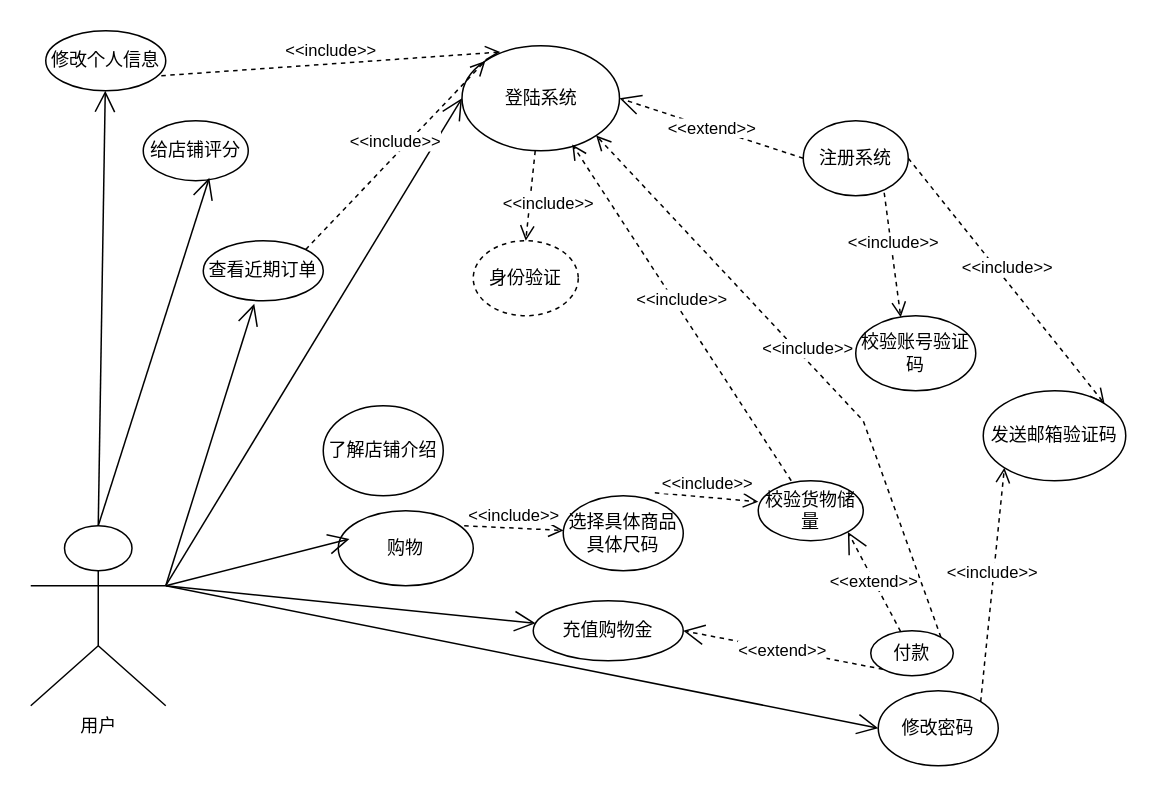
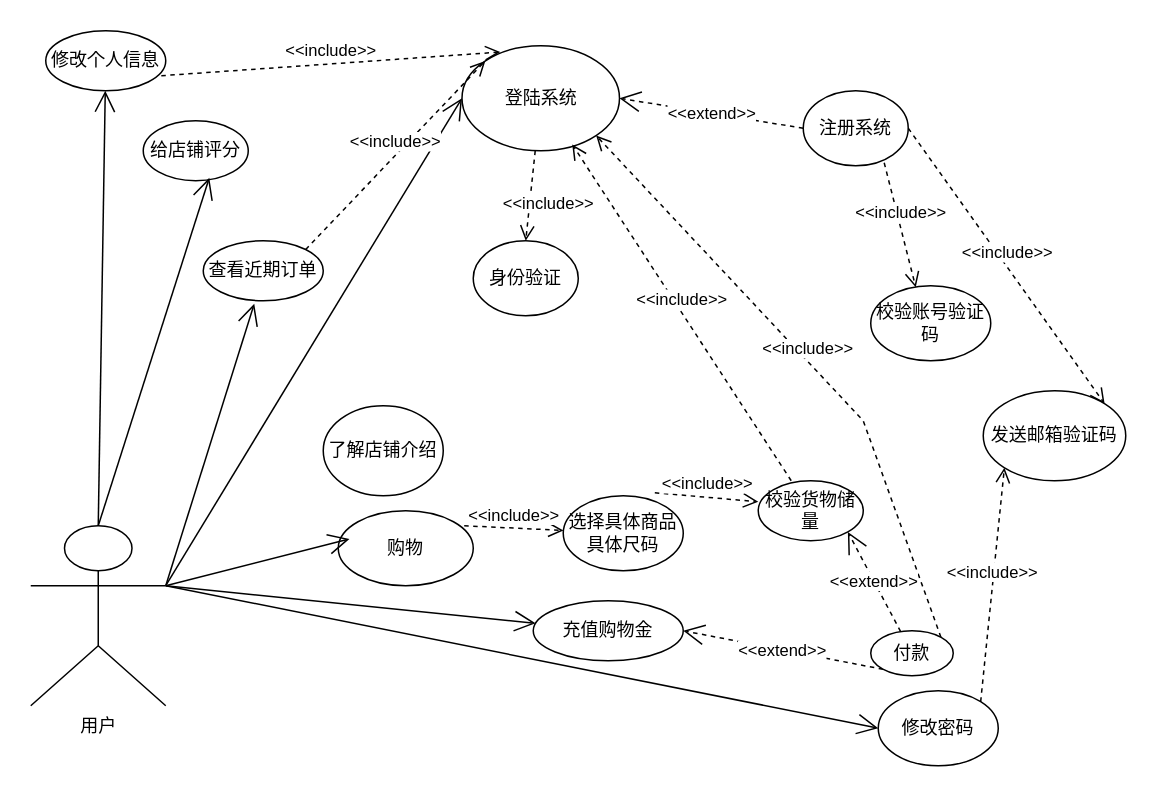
  <mxCell id="0" />
  <mxCell id="1" parent="0" />
  <mxCell id="2" value="用户" style="shape=umlActor;verticalLabelPosition=bottom;verticalAlign=top;html=1;outlineConnect=0;" parent="1" vertex="1"><mxGeometry x="20" y="350" width="90" height="120" as="geometry" /></mxCell>
  <mxCell id="3" value="登陆系统" style="ellipse;whiteSpace=wrap;html=1;" parent="1" vertex="1"><mxGeometry x="307.5" y="30" width="105" height="70" as="geometry" /></mxCell>
  <mxCell id="4" value="" style="endArrow=open;endFill=1;endSize=12;html=1;rounded=0;exitX=1;exitY=0.333;exitDx=0;exitDy=0;exitPerimeter=0;entryX=0;entryY=0.5;entryDx=0;entryDy=0;" parent="1" source="2" target="3" edge="1"><mxGeometry width="160" relative="1" as="geometry"><mxPoint x="475" y="370" as="sourcePoint" /><mxPoint x="635" y="370" as="targetPoint" /></mxGeometry></mxCell>
  <mxCell id="5" value="&amp;lt;&amp;lt;include&amp;gt;&amp;gt;" style="html=1;verticalAlign=bottom;endArrow=open;dashed=1;endSize=8;rounded=0;entryX=0.5;entryY=0;entryDx=0;entryDy=0;" parent="1" source="3" target="6" edge="1"><mxGeometry x="0.428" y="13" relative="1" as="geometry"><mxPoint x="375" y="250" as="sourcePoint" /><mxPoint x="285" y="210" as="targetPoint" /><mxPoint as="offset" /></mxGeometry></mxCell>
- <mxCell id="6" value="身份验证" style="ellipse;whiteSpace=wrap;html=1;dashed=1;" parent="1" vertex="1"><mxGeometry x="315" y="160" width="70" height="50" as="geometry" /></mxCell>
+ <mxCell id="6" value="身份验证" style="ellipse;whiteSpace=wrap;html=1;" parent="1" vertex="1"><mxGeometry x="315" y="160" width="70" height="50" as="geometry" /></mxCell>
  <mxCell id="7" value="&amp;lt;&amp;lt;extend&amp;gt;&amp;gt;" style="endArrow=open;endSize=12;dashed=1;html=1;rounded=0;entryX=1;entryY=0.5;entryDx=0;entryDy=0;exitX=0;exitY=0.5;exitDx=0;exitDy=0;" parent="1" source="8" target="3" edge="1"><mxGeometry width="160" relative="1" as="geometry"><mxPoint x="625" y="210" as="sourcePoint" /><mxPoint x="635" y="370" as="targetPoint" /></mxGeometry></mxCell>
- <mxCell id="8" value="注册系统" style="ellipse;whiteSpace=wrap;html=1;" parent="1" vertex="1"><mxGeometry x="535" y="80" width="70" height="50" as="geometry" /></mxCell>
+ <mxCell id="8" value="注册系统" style="ellipse;whiteSpace=wrap;html=1;" parent="1" vertex="1"><mxGeometry x="535" y="60" width="70" height="50" as="geometry" /></mxCell>
  <mxCell id="9" value="&amp;lt;&amp;lt;include&amp;gt;&amp;gt;" style="html=1;verticalAlign=bottom;endArrow=open;dashed=1;endSize=8;rounded=0;exitX=0.771;exitY=0.96;exitDx=0;exitDy=0;entryX=0.375;entryY=0.02;entryDx=0;entryDy=0;entryPerimeter=0;exitPerimeter=0;" parent="1" source="8" target="18" edge="1"><mxGeometry relative="1" as="geometry"><mxPoint x="810.81" y="287.5" as="sourcePoint" /><mxPoint x="745" y="180" as="targetPoint" /></mxGeometry></mxCell>
  <mxCell id="10" value="&amp;lt;&amp;lt;include&amp;gt;&amp;gt;" style="html=1;verticalAlign=bottom;endArrow=open;dashed=1;endSize=8;rounded=0;exitX=1;exitY=0.5;exitDx=0;exitDy=0;entryX=1;entryY=0;entryDx=0;entryDy=0;" parent="1" source="8" target="17" edge="1"><mxGeometry relative="1" as="geometry"><mxPoint x="695" y="290" as="sourcePoint" /><mxPoint x="655" y="290" as="targetPoint" /></mxGeometry></mxCell>
  <mxCell id="11" value="&amp;lt;&amp;lt;include&amp;gt;&amp;gt;" style="html=1;verticalAlign=bottom;endArrow=open;dashed=1;endSize=8;rounded=0;entryX=1;entryY=1;entryDx=0;entryDy=0;exitX=1;exitY=0;exitDx=0;exitDy=0;" parent="1" source="26" target="3" edge="1"><mxGeometry relative="1" as="geometry"><mxPoint x="625" y="340" as="sourcePoint" /><mxPoint x="504.44" y="496.25" as="targetPoint" /><Array as="points"><mxPoint x="575" y="280" /></Array></mxGeometry></mxCell>
  <mxCell id="12" value="&amp;lt;&amp;lt;include&amp;gt;&amp;gt;" style="html=1;verticalAlign=bottom;endArrow=open;dashed=1;endSize=8;rounded=0;exitX=0.763;exitY=-0.04;exitDx=0;exitDy=0;exitPerimeter=0;entryX=0;entryY=0.35;entryDx=0;entryDy=0;entryPerimeter=0;" parent="1" source="24" target="25" edge="1"><mxGeometry relative="1" as="geometry"><mxPoint x="955" y="240" as="sourcePoint" /><mxPoint x="869.19" y="192.5" as="targetPoint" /></mxGeometry></mxCell>
  <mxCell id="13" value="&amp;lt;&amp;lt;include&amp;gt;&amp;gt;" style="html=1;verticalAlign=bottom;endArrow=open;dashed=1;endSize=8;rounded=0;exitX=0.933;exitY=0.2;exitDx=0;exitDy=0;exitPerimeter=0;" parent="1" source="22" target="24" edge="1"><mxGeometry relative="1" as="geometry"><mxPoint x="960.81" y="297.5" as="sourcePoint" /><mxPoint x="565" y="440" as="targetPoint" /></mxGeometry></mxCell>
  <mxCell id="14" value="&amp;lt;&amp;lt;include&amp;gt;&amp;gt;" style="html=1;verticalAlign=bottom;endArrow=open;dashed=1;endSize=8;rounded=0;exitX=1;exitY=0;exitDx=0;exitDy=0;entryX=0;entryY=1;entryDx=0;entryDy=0;" parent="1" source="21" target="17" edge="1"><mxGeometry relative="1" as="geometry"><mxPoint x="960.81" y="350" as="sourcePoint" /><mxPoint x="665" y="300" as="targetPoint" /><Array as="points" /></mxGeometry></mxCell>
  <mxCell id="15" value="&amp;lt;&amp;lt;extend&amp;gt;&amp;gt;" style="endArrow=open;endSize=12;dashed=1;html=1;rounded=0;entryX=1;entryY=1;entryDx=0;entryDy=0;" parent="1" source="26" target="25" edge="1"><mxGeometry width="160" relative="1" as="geometry"><mxPoint x="715" y="460" as="sourcePoint" /><mxPoint x="805" y="440" as="targetPoint" /></mxGeometry></mxCell>
  <mxCell id="16" value="&amp;lt;&amp;lt;extend&amp;gt;&amp;gt;" style="endArrow=open;endSize=12;dashed=1;html=1;rounded=0;entryX=1;entryY=0.5;entryDx=0;entryDy=0;exitX=0;exitY=1;exitDx=0;exitDy=0;" parent="1" source="26" target="30" edge="1"><mxGeometry width="160" relative="1" as="geometry"><mxPoint x="925" y="480" as="sourcePoint" /><mxPoint x="815" y="530" as="targetPoint" /></mxGeometry></mxCell>
  <mxCell id="17" value="发送邮箱验证码" style="ellipse;whiteSpace=wrap;html=1;" parent="1" vertex="1"><mxGeometry x="655" y="260" width="95" height="60" as="geometry" /></mxCell>
- <mxCell id="18" value="校验账号验证码" style="ellipse;whiteSpace=wrap;html=1;" parent="1" vertex="1"><mxGeometry x="570" y="210" width="80" height="50" as="geometry" /></mxCell>
+ <mxCell id="18" value="校验账号验证码" style="ellipse;whiteSpace=wrap;html=1;" parent="1" vertex="1"><mxGeometry x="580" y="190" width="80" height="50" as="geometry" /></mxCell>
  <mxCell id="19" value="了解店铺介绍" style="ellipse;whiteSpace=wrap;html=1;" parent="1" vertex="1"><mxGeometry x="215" y="270" width="80" height="60" as="geometry" /></mxCell>
  <mxCell id="20" value="" style="endArrow=open;endFill=1;endSize=12;html=1;rounded=0;entryX=0;entryY=0.5;entryDx=0;entryDy=0;exitX=1;exitY=0.333;exitDx=0;exitDy=0;exitPerimeter=0;" parent="1" source="2" target="21" edge="1"><mxGeometry width="160" relative="1" as="geometry"><mxPoint x="685" y="710" as="sourcePoint" /><mxPoint x="845" y="710" as="targetPoint" /></mxGeometry></mxCell>
  <mxCell id="21" value="修改密码" style="ellipse;whiteSpace=wrap;html=1;" parent="1" vertex="1"><mxGeometry x="585" y="460" width="80" height="50" as="geometry" /></mxCell>
  <mxCell id="22" value="购物" style="ellipse;whiteSpace=wrap;html=1;" parent="1" vertex="1"><mxGeometry x="225" y="340" width="90" height="50" as="geometry" /></mxCell>
  <mxCell id="23" value="" style="endArrow=open;endFill=1;endSize=12;html=1;rounded=0;exitX=1;exitY=0.333;exitDx=0;exitDy=0;exitPerimeter=0;entryX=0.083;entryY=0.375;entryDx=0;entryDy=0;entryPerimeter=0;" parent="1" source="2" target="22" edge="1"><mxGeometry width="160" relative="1" as="geometry"><mxPoint x="475" y="670" as="sourcePoint" /><mxPoint x="635" y="670" as="targetPoint" /></mxGeometry></mxCell>
  <mxCell id="24" value="选择具体商品具体尺码" style="ellipse;whiteSpace=wrap;html=1;" parent="1" vertex="1"><mxGeometry x="375" y="330" width="80" height="50" as="geometry" /></mxCell>
  <mxCell id="25" value="校验货物储量" style="ellipse;whiteSpace=wrap;html=1;" parent="1" vertex="1"><mxGeometry x="505" y="320" width="70" height="40" as="geometry" /></mxCell>
  <mxCell id="26" value="付款" style="ellipse;whiteSpace=wrap;html=1;" parent="1" vertex="1"><mxGeometry x="580" y="420" width="55" height="30" as="geometry" /></mxCell>
  <mxCell id="27" value="&amp;lt;&amp;lt;include&amp;gt;&amp;gt;" style="html=1;verticalAlign=bottom;endArrow=open;dashed=1;endSize=8;rounded=0;exitX=0.314;exitY=0;exitDx=0;exitDy=0;exitPerimeter=0;entryX=0.7;entryY=0.94;entryDx=0;entryDy=0;entryPerimeter=0;" parent="1" source="25" target="3" edge="1"><mxGeometry relative="1" as="geometry"><mxPoint x="970.81" y="237.5" as="sourcePoint" /><mxPoint x="885" y="190" as="targetPoint" /></mxGeometry></mxCell>
  <mxCell id="28" value="&amp;lt;&amp;lt;include&amp;gt;&amp;gt;" style="html=1;verticalAlign=bottom;endArrow=open;dashed=1;endSize=8;rounded=0;exitX=0.963;exitY=0.75;exitDx=0;exitDy=0;exitPerimeter=0;entryX=0.243;entryY=0.06;entryDx=0;entryDy=0;entryPerimeter=0;" parent="1" source="33" target="3" edge="1"><mxGeometry relative="1" as="geometry"><mxPoint x="950.81" y="290" as="sourcePoint" /><mxPoint x="865" y="242.5" as="targetPoint" /></mxGeometry></mxCell>
  <mxCell id="29" value="&amp;lt;&amp;lt;include&amp;gt;&amp;gt;" style="html=1;verticalAlign=bottom;endArrow=open;dashed=1;endSize=8;rounded=0;exitX=1;exitY=0;exitDx=0;exitDy=0;entryX=0;entryY=0;entryDx=0;entryDy=0;" parent="1" source="34" target="3" edge="1"><mxGeometry relative="1" as="geometry"><mxPoint x="960.81" y="387.5" as="sourcePoint" /><mxPoint x="875" y="340" as="targetPoint" /></mxGeometry></mxCell>
  <mxCell id="30" value="充值购物金" style="ellipse;whiteSpace=wrap;html=1;" parent="1" vertex="1"><mxGeometry x="355" y="400" width="100" height="40" as="geometry" /></mxCell>
  <mxCell id="31" value="" style="endArrow=open;endFill=1;endSize=12;html=1;rounded=0;exitX=1;exitY=0.333;exitDx=0;exitDy=0;exitPerimeter=0;" parent="1" source="2" target="30" edge="1"><mxGeometry width="160" relative="1" as="geometry"><mxPoint x="165" y="580" as="sourcePoint" /><mxPoint x="635" y="390" as="targetPoint" /></mxGeometry></mxCell>
  <mxCell id="32" value="" style="endArrow=open;endFill=1;endSize=12;html=1;rounded=0;exitX=0.5;exitY=0;exitDx=0;exitDy=0;exitPerimeter=0;" parent="1" source="2" target="33" edge="1"><mxGeometry width="160" relative="1" as="geometry"><mxPoint x="85" y="340" as="sourcePoint" /><mxPoint x="255" y="670" as="targetPoint" /></mxGeometry></mxCell>
  <mxCell id="33" value="修改个人信息" style="ellipse;whiteSpace=wrap;html=1;" parent="1" vertex="1"><mxGeometry x="30" y="20" width="80" height="40" as="geometry" /></mxCell>
  <mxCell id="34" value="查看近期订单" style="ellipse;whiteSpace=wrap;html=1;" parent="1" vertex="1"><mxGeometry x="135" y="160" width="80" height="40" as="geometry" /></mxCell>
  <mxCell id="35" value="给店铺评分" style="ellipse;whiteSpace=wrap;html=1;" parent="1" vertex="1"><mxGeometry x="95" y="80" width="70" height="40" as="geometry" /></mxCell>
  <mxCell id="36" value="" style="endArrow=open;endFill=1;endSize=12;html=1;rounded=0;entryX=0.629;entryY=0.95;entryDx=0;entryDy=0;entryPerimeter=0;exitX=0.5;exitY=0;exitDx=0;exitDy=0;exitPerimeter=0;" parent="1" source="2" target="35" edge="1"><mxGeometry width="160" relative="1" as="geometry"><mxPoint x="135" y="370" as="sourcePoint" /><mxPoint x="295" y="370" as="targetPoint" /></mxGeometry></mxCell>
  <mxCell id="37" value="" style="endArrow=open;endFill=1;endSize=12;html=1;rounded=0;entryX=0.425;entryY=1.05;entryDx=0;entryDy=0;entryPerimeter=0;exitX=1;exitY=0.333;exitDx=0;exitDy=0;exitPerimeter=0;" parent="1" source="2" target="34" edge="1"><mxGeometry width="160" relative="1" as="geometry"><mxPoint x="135" y="370" as="sourcePoint" /><mxPoint x="295" y="370" as="targetPoint" /></mxGeometry></mxCell>
